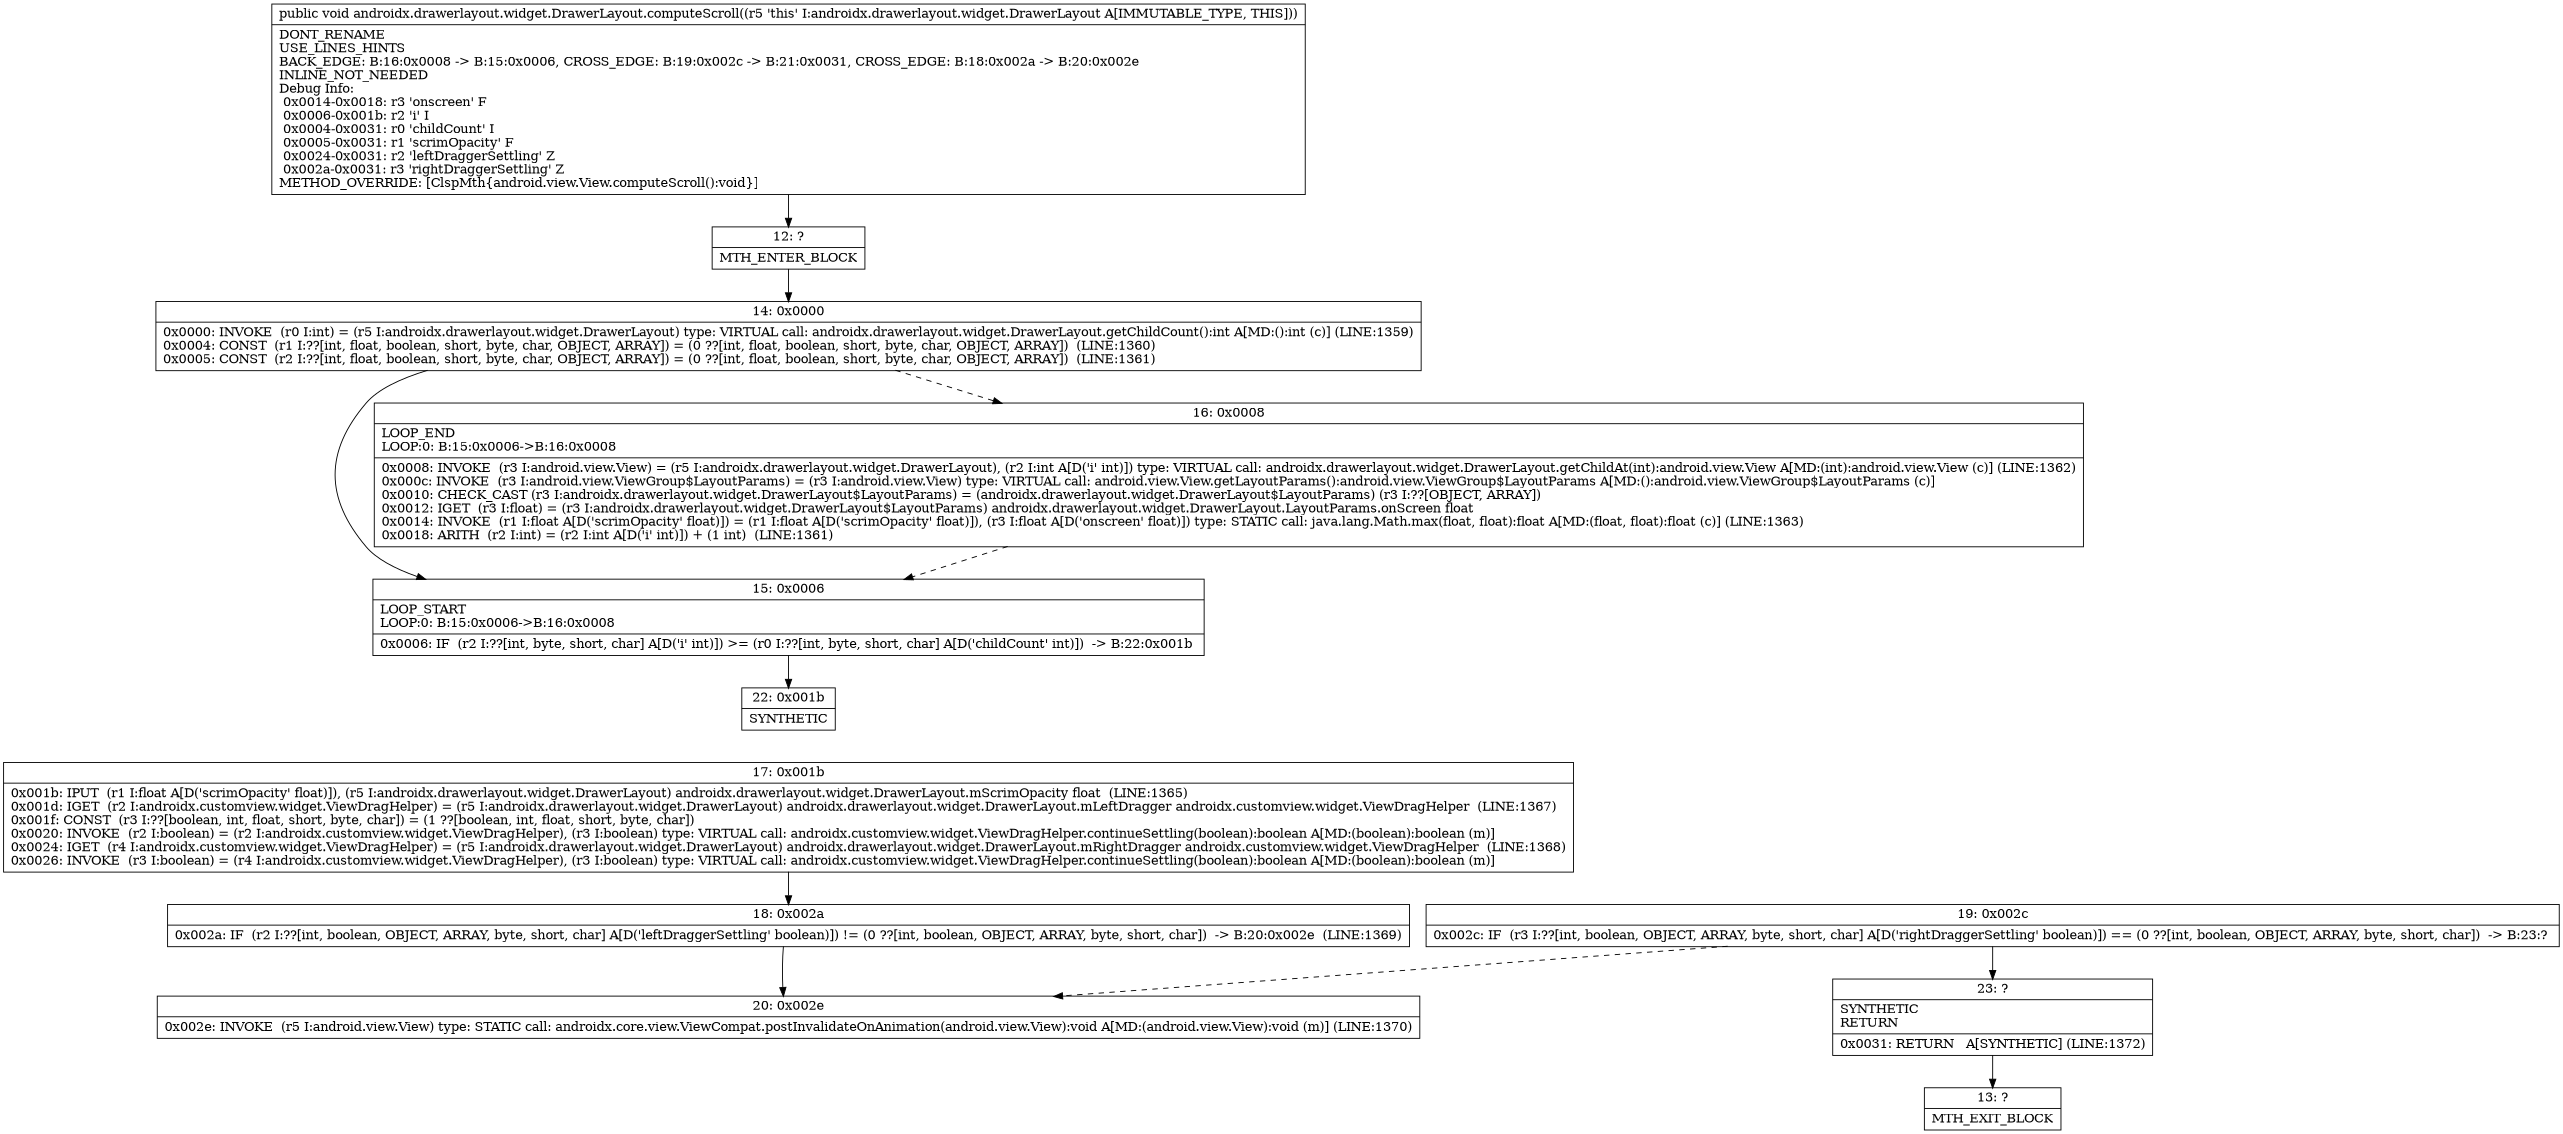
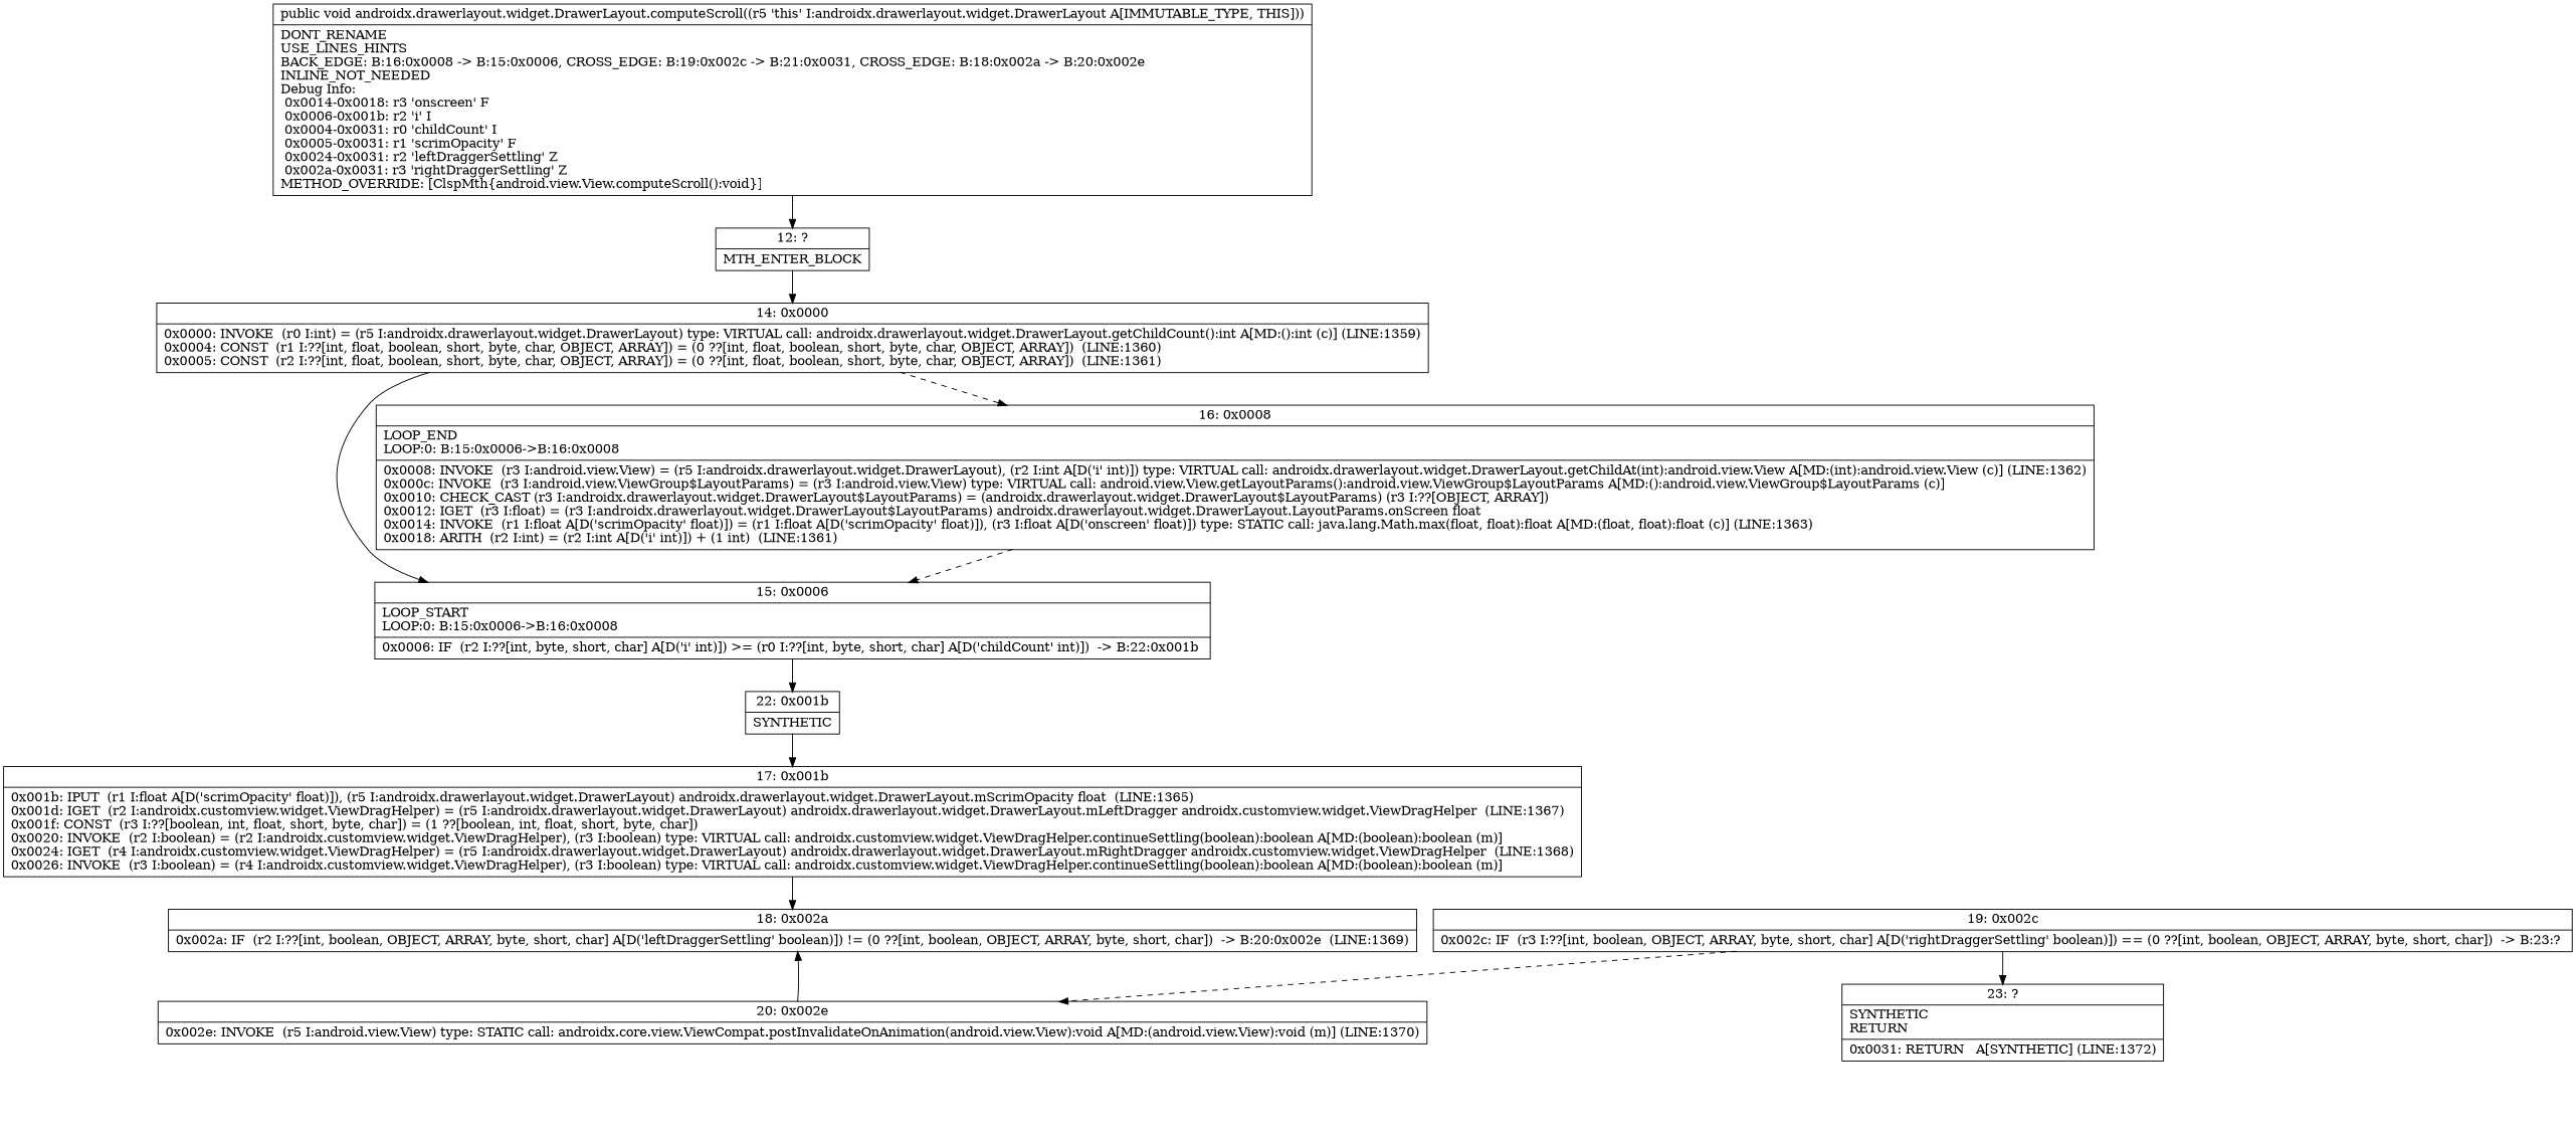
  digraph {
    node [shape=record]
    n1 [label="{12\:\ ?|MTH_ENTER_BLOCK\l}"]
    n2 [label="{14\:\ 0x0000|0x0000: INVOKE  (r0 I:int) = (r5 I:androidx.drawerlayout.widget.DrawerLayout) type: VIRTUAL call: androidx.drawerlayout.widget.DrawerLayout.getChildCount():int A[MD:():int (c)] (LINE:1359)\l0x0004: CONST  (r1 I:??[int, float, boolean, short, byte, char, OBJECT, ARRAY]) = (0 ??[int, float, boolean, short, byte, char, OBJECT, ARRAY])  (LINE:1360)\l0x0005: CONST  (r2 I:??[int, float, boolean, short, byte, char, OBJECT, ARRAY]) = (0 ??[int, float, boolean, short, byte, char, OBJECT, ARRAY])  (LINE:1361)\l}"]
    n3 [label="{15\:\ 0x0006|LOOP_START\lLOOP:0: B:15:0x0006\-\>B:16:0x0008\l|0x0006: IF  (r2 I:??[int, byte, short, char] A[D('i' int)]) \>= (r0 I:??[int, byte, short, char] A[D('childCount' int)])  \-\> B:22:0x001b \l}"]
    n4 [label="{16\:\ 0x0008|LOOP_END\lLOOP:0: B:15:0x0006\-\>B:16:0x0008\l|0x0008: INVOKE  (r3 I:android.view.View) = (r5 I:androidx.drawerlayout.widget.DrawerLayout), (r2 I:int A[D('i' int)]) type: VIRTUAL call: androidx.drawerlayout.widget.DrawerLayout.getChildAt(int):android.view.View A[MD:(int):android.view.View (c)] (LINE:1362)\l0x000c: INVOKE  (r3 I:android.view.ViewGroup$LayoutParams) = (r3 I:android.view.View) type: VIRTUAL call: android.view.View.getLayoutParams():android.view.ViewGroup$LayoutParams A[MD:():android.view.ViewGroup$LayoutParams (c)]\l0x0010: CHECK_CAST (r3 I:androidx.drawerlayout.widget.DrawerLayout$LayoutParams) = (androidx.drawerlayout.widget.DrawerLayout$LayoutParams) (r3 I:??[OBJECT, ARRAY]) \l0x0012: IGET  (r3 I:float) = (r3 I:androidx.drawerlayout.widget.DrawerLayout$LayoutParams) androidx.drawerlayout.widget.DrawerLayout.LayoutParams.onScreen float \l0x0014: INVOKE  (r1 I:float A[D('scrimOpacity' float)]) = (r1 I:float A[D('scrimOpacity' float)]), (r3 I:float A[D('onscreen' float)]) type: STATIC call: java.lang.Math.max(float, float):float A[MD:(float, float):float (c)] (LINE:1363)\l0x0018: ARITH  (r2 I:int) = (r2 I:int A[D('i' int)]) + (1 int)  (LINE:1361)\l}"]
    n5 [label="{22\:\ 0x001b|SYNTHETIC\l}"]
    n6 [label="{17\:\ 0x001b|0x001b: IPUT  (r1 I:float A[D('scrimOpacity' float)]), (r5 I:androidx.drawerlayout.widget.DrawerLayout) androidx.drawerlayout.widget.DrawerLayout.mScrimOpacity float  (LINE:1365)\l0x001d: IGET  (r2 I:androidx.customview.widget.ViewDragHelper) = (r5 I:androidx.drawerlayout.widget.DrawerLayout) androidx.drawerlayout.widget.DrawerLayout.mLeftDragger androidx.customview.widget.ViewDragHelper  (LINE:1367)\l0x001f: CONST  (r3 I:??[boolean, int, float, short, byte, char]) = (1 ??[boolean, int, float, short, byte, char]) \l0x0020: INVOKE  (r2 I:boolean) = (r2 I:androidx.customview.widget.ViewDragHelper), (r3 I:boolean) type: VIRTUAL call: androidx.customview.widget.ViewDragHelper.continueSettling(boolean):boolean A[MD:(boolean):boolean (m)]\l0x0024: IGET  (r4 I:androidx.customview.widget.ViewDragHelper) = (r5 I:androidx.drawerlayout.widget.DrawerLayout) androidx.drawerlayout.widget.DrawerLayout.mRightDragger androidx.customview.widget.ViewDragHelper  (LINE:1368)\l0x0026: INVOKE  (r3 I:boolean) = (r4 I:androidx.customview.widget.ViewDragHelper), (r3 I:boolean) type: VIRTUAL call: androidx.customview.widget.ViewDragHelper.continueSettling(boolean):boolean A[MD:(boolean):boolean (m)]\l}"]
    n7 [label="{18\:\ 0x002a|0x002a: IF  (r2 I:??[int, boolean, OBJECT, ARRAY, byte, short, char] A[D('leftDraggerSettling' boolean)]) != (0 ??[int, boolean, OBJECT, ARRAY, byte, short, char])  \-\> B:20:0x002e  (LINE:1369)\l}"]
    n8 [label="{20\:\ 0x002e|0x002e: INVOKE  (r5 I:android.view.View) type: STATIC call: androidx.core.view.ViewCompat.postInvalidateOnAnimation(android.view.View):void A[MD:(android.view.View):void (m)] (LINE:1370)\l}"]
    n9 [label="{19\:\ 0x002c|0x002c: IF  (r3 I:??[int, boolean, OBJECT, ARRAY, byte, short, char] A[D('rightDraggerSettling' boolean)]) == (0 ??[int, boolean, OBJECT, ARRAY, byte, short, char])  \-\> B:23:? \l}"]
    n10 [label="{23\:\ ?|SYNTHETIC\lRETURN\l|0x0031: RETURN   A[SYNTHETIC] (LINE:1372)\l}"]
-   n11 [label="{13\:\ ?|MTH_EXIT_BLOCK\l}"]
    n12 [label="{public void androidx.drawerlayout.widget.DrawerLayout.computeScroll((r5 'this' I:androidx.drawerlayout.widget.DrawerLayout A[IMMUTABLE_TYPE, THIS]))  | DONT_RENAME\lUSE_LINES_HINTS\lBACK_EDGE: B:16:0x0008 \-\> B:15:0x0006, CROSS_EDGE: B:19:0x002c \-\> B:21:0x0031, CROSS_EDGE: B:18:0x002a \-\> B:20:0x002e\lINLINE_NOT_NEEDED\lDebug Info:\l  0x0014\-0x0018: r3 'onscreen' F\l  0x0006\-0x001b: r2 'i' I\l  0x0004\-0x0031: r0 'childCount' I\l  0x0005\-0x0031: r1 'scrimOpacity' F\l  0x0024\-0x0031: r2 'leftDraggerSettling' Z\l  0x002a\-0x0031: r3 'rightDraggerSettling' Z\lMETHOD_OVERRIDE: [ClspMth\{android.view.View.computeScroll():void\}]\l}"]
    n1 -> n2
    n2 -> n3
    n2 -> n4 [style=dashed]
    n3 -> n5
    n4 -> n3 [style=dashed]
+   n5 -> n6
    n6 -> n7
-   n7 -> n8
+   n8 -> n7
    n9 -> n8 [style=dashed]
    n9 -> n10
-   n10 -> n11
    n12 -> n1
  }
